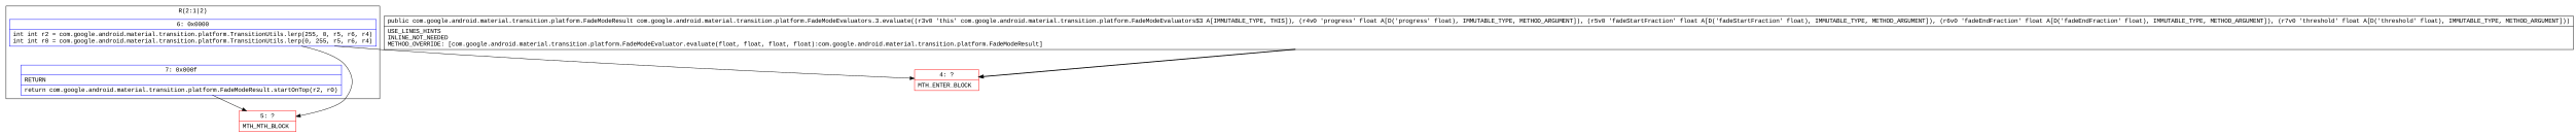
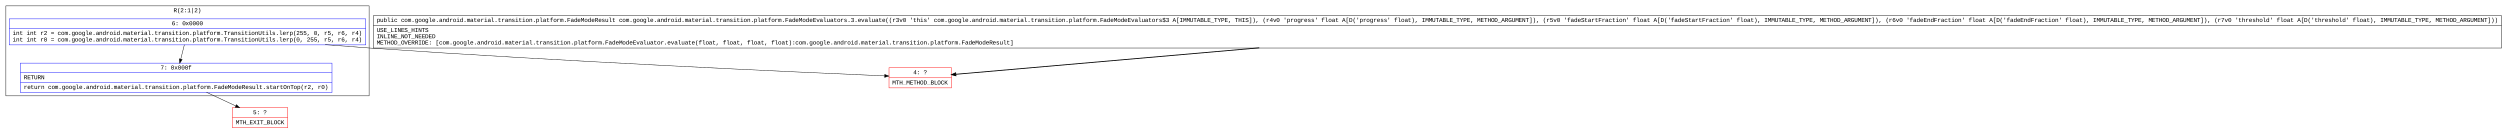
  digraph {
    fontname="Liberation Mono"
    node [color=blue fontname="Liberation Mono" shape=record]
    edge [fontname="Liberation Mono" style=solid]
    n1 [label="{6\:\ 0x0000|int int r2 = com.google.android.material.transition.platform.TransitionUtils.lerp(255, 0, r5, r6, r4)\lint int r0 = com.google.android.material.transition.platform.TransitionUtils.lerp(0, 255, r5, r6, r4)\l}"]
    n2 [label="{7\:\ 0x000f|RETURN\l|return com.google.android.material.transition.platform.FadeModeResult.startOnTop(r2, r0)\l}"]
-   n3 [color=red label="{4\:\ ?|MTH_ENTER_BLOCK\l}"]
-   n4 [color=red label="{5\:\ ?|MTH_MTH_BLOCK\l}"]
+   n3 [color=red label="{4\:\ ?|MTH_METHOD_BLOCK\l}"]
+   n4 [color=red label="{5\:\ ?|MTH_EXIT_BLOCK\l}"]
    n5 [label="{public com.google.android.material.transition.platform.FadeModeResult com.google.android.material.transition.platform.FadeModeEvaluators.3.evaluate((r3v0 'this' com.google.android.material.transition.platform.FadeModeEvaluators$3 A[IMMUTABLE_TYPE, THIS]), (r4v0 'progress' float A[D('progress' float), IMMUTABLE_TYPE, METHOD_ARGUMENT]), (r5v0 'fadeStartFraction' float A[D('fadeStartFraction' float), IMMUTABLE_TYPE, METHOD_ARGUMENT]), (r6v0 'fadeEndFraction' float A[D('fadeEndFraction' float), IMMUTABLE_TYPE, METHOD_ARGUMENT]), (r7v0 'threshold' float A[D('threshold' float), IMMUTABLE_TYPE, METHOD_ARGUMENT]))  | USE_LINES_HINTS\lINLINE_NOT_NEEDED\lMETHOD_OVERRIDE: [com.google.android.material.transition.platform.FadeModeEvaluator.evaluate(float, float, float, float):com.google.android.material.transition.platform.FadeModeResult]\l}" color=""]
    subgraph cluster_1 {
      label="R(2:1|2)"
      n1
      n2
    }
-   n1 -> n4
+   n1 -> n2
    n1 -> n3
    n2 -> n4
    n5 -> n3 [style=bold]
  }
